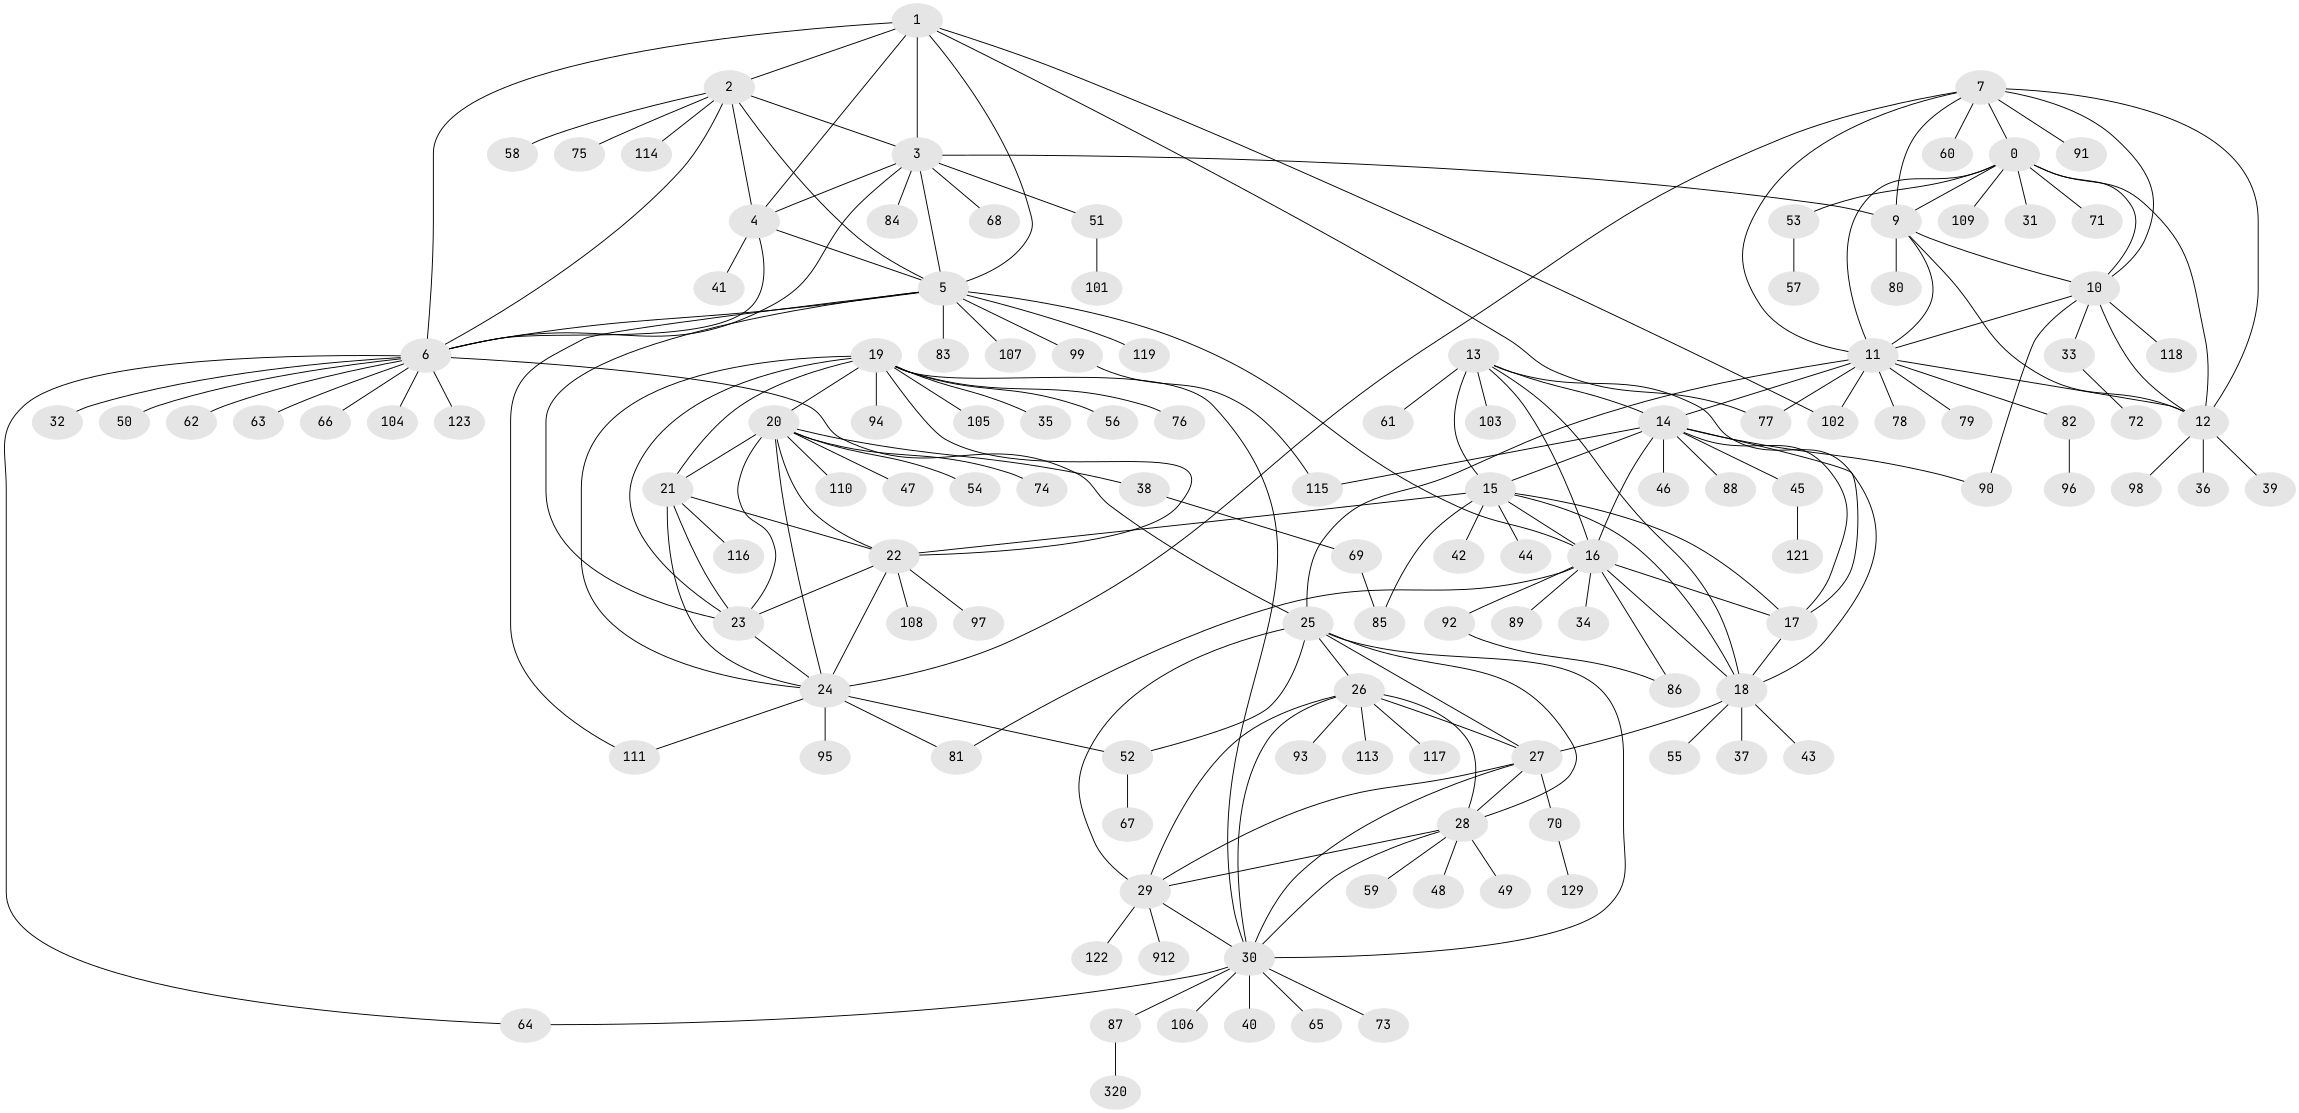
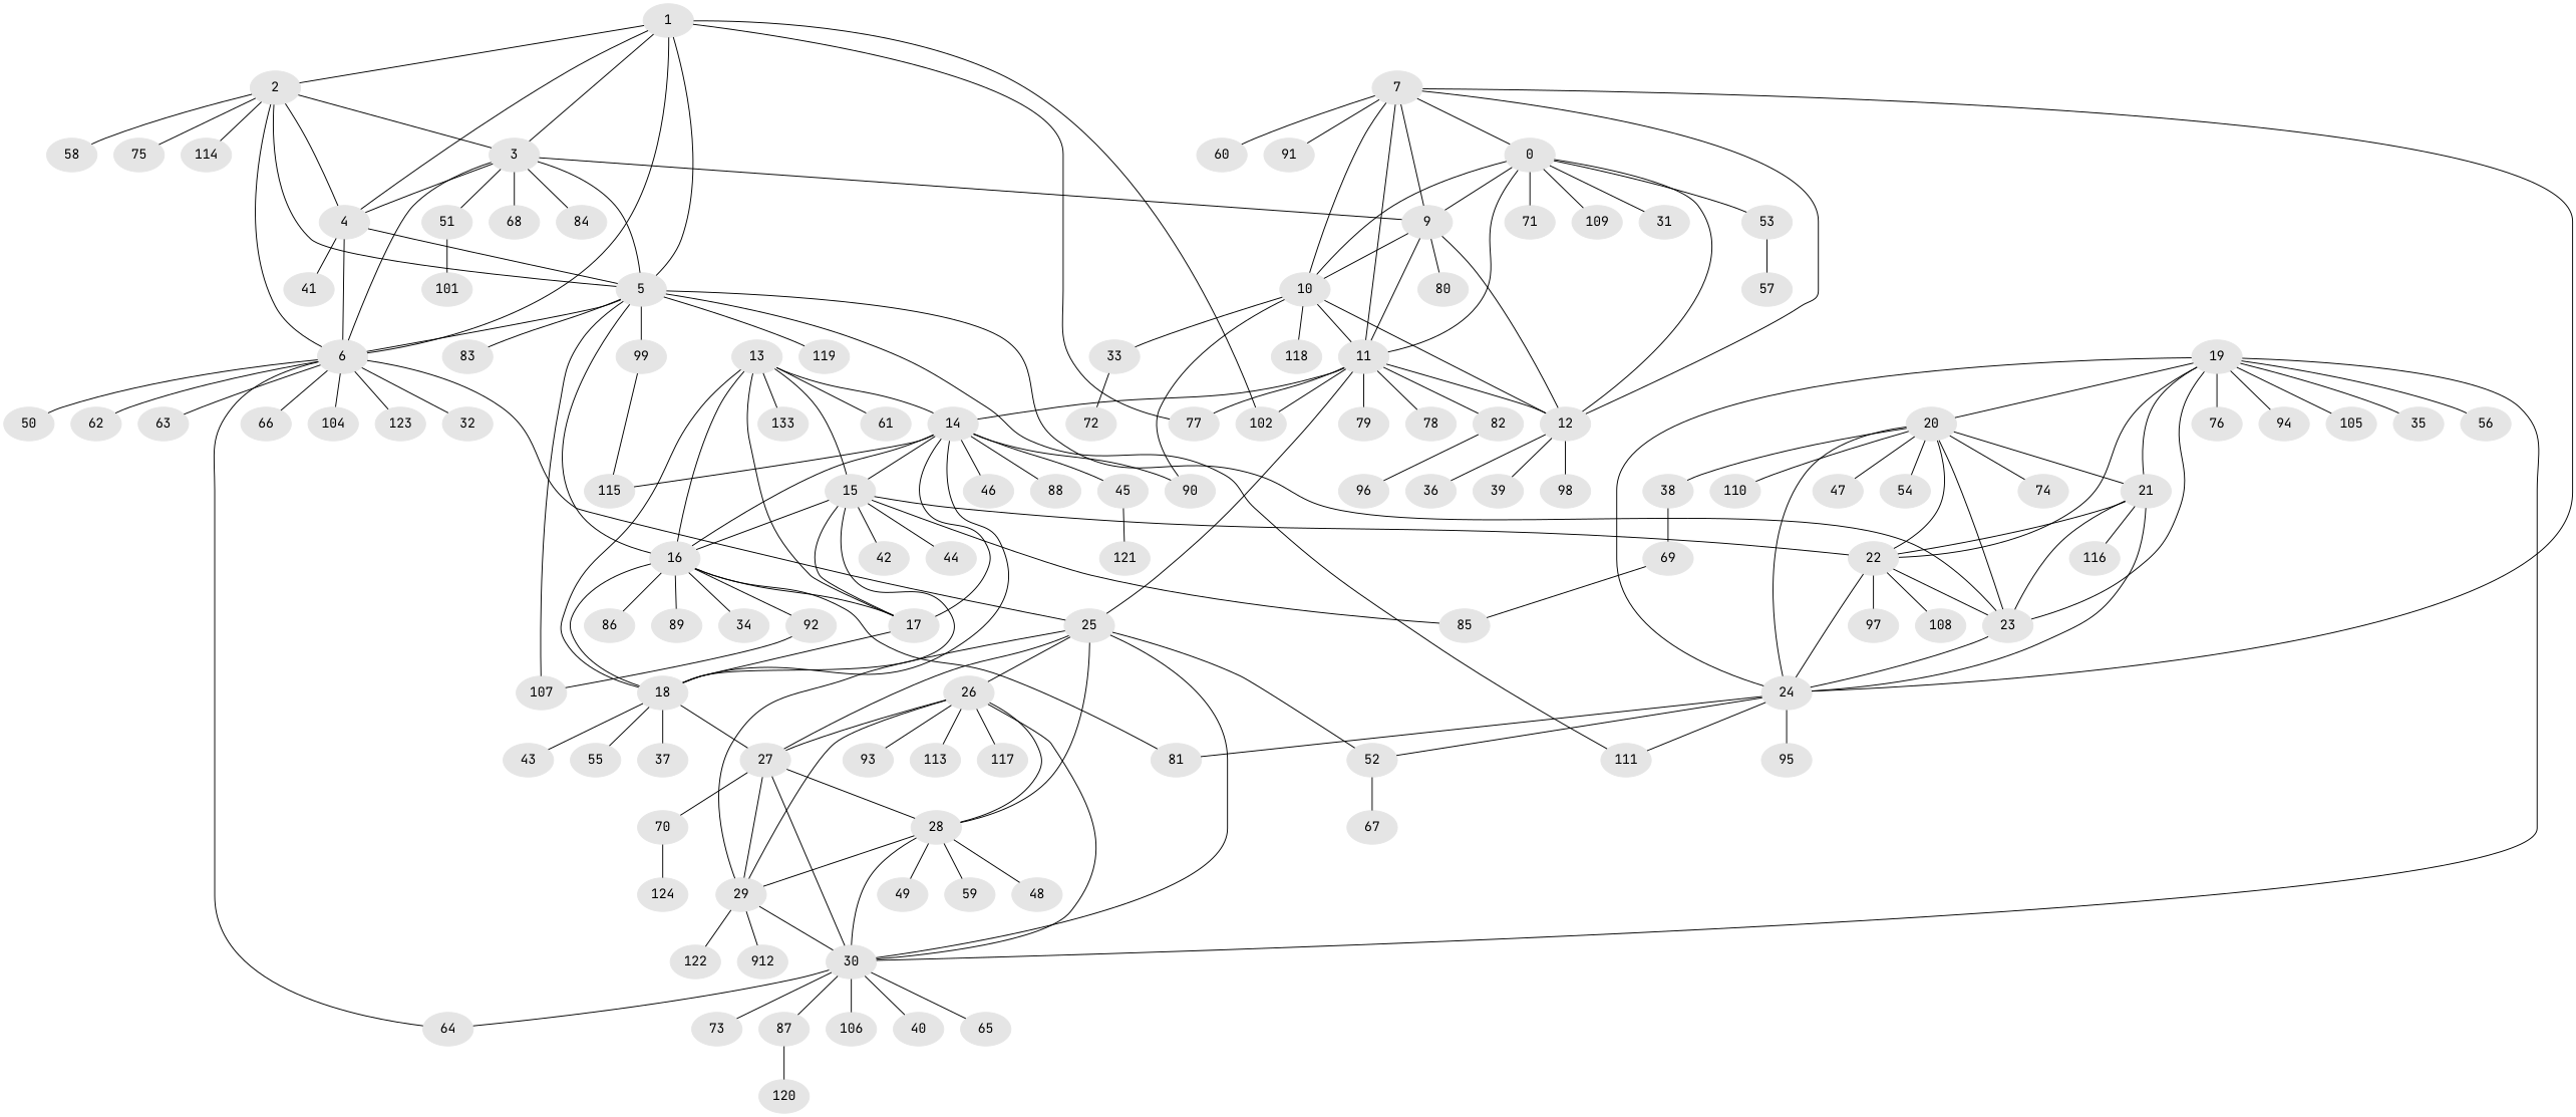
  graph {
    fontname="JetBrains Mono"
    node [color=gray90 fontname="JetBrains Mono" style=filled]
    edge [fontname="JetBrains Mono"]
    1
    2
    3
    4
    5
    6
    77
    102
    58
    75
    114
    9
    51
    68
    84
    41
    16
    23
    83
    99
    107
    111
    119
    25
    32
    50
    62
    63
    64
    66
    104
    123
    10
    11
    12
    80
    101
    17
    18
    34
    81
    86
    89
    92
    24
    115
    27
    30
    52
    26
    28
    29
    7
    n54 [label=0]
    60
    91
    31
    53
    71
    109
    33
    90
    118
    14
    78
    79
    82
    36
    39
    98
    95
    57
    72
    15
    45
    46
    88
    96
    13
    61
-   103
+   103 [label=133]
    22
    42
    44
    85
    37
    43
    55
    121
    97
    108
    70
    19
    20
    21
    35
    56
    76
    94
    105
    38
    47
    54
    74
    110
    116
    40
    65
    73
    87
    106
    69
    67
    93
    113
    117
    48
    49
    59
    n120 [label=912]
    122
-   124 [label=129]
-   120 [label=320]
+   124
+   120
    1 -- 2
    1 -- 3
    1 -- 4
    1 -- 5
    1 -- 6
    1 -- 77
    1 -- 102
    2 -- 3
    2 -- 4
    2 -- 5
    2 -- 6
    2 -- 58
    2 -- 75
    2 -- 114
    3 -- 4
    3 -- 5
    3 -- 6
    3 -- 9
    3 -- 51
    3 -- 68
    3 -- 84
    4 -- 5
    4 -- 6
    4 -- 41
    5 -- 6
    5 -- 16
    5 -- 23
    5 -- 83
    5 -- 99
    5 -- 107
    5 -- 111
    5 -- 119
    6 -- 25
    6 -- 32
    6 -- 50
    6 -- 62
    6 -- 63
    6 -- 64
    6 -- 66
    6 -- 104
    6 -- 123
    9 -- 10
    9 -- 11
    9 -- 12
    9 -- 80
    51 -- 101
    16 -- 17
    16 -- 18
    16 -- 34
    16 -- 81
    16 -- 86
    16 -- 89
    16 -- 92
    23 -- 24
    99 -- 115
    25 -- 27
    25 -- 30
    25 -- 52
    25 -- 26
    25 -- 28
    25 -- 29
    10 -- 11
    10 -- 12
    10 -- 33
    10 -- 90
    10 -- 118
    11 -- 77
    11 -- 102
    11 -- 25
    11 -- 12
    11 -- 14
    11 -- 78
    11 -- 79
    11 -- 82
    12 -- 36
    12 -- 39
    12 -- 98
    17 -- 18
    18 -- 27
    18 -- 37
    18 -- 43
    18 -- 55
-   92 -- 86
+   92 -- 107
    24 -- 111
    24 -- 81
    24 -- 52
    24 -- 95
    27 -- 30
    27 -- 28
    27 -- 29
    27 -- 70
    30 -- 64
    30 -- 40
    30 -- 65
    30 -- 73
    30 -- 87
    30 -- 106
    52 -- 67
    26 -- 27
    26 -- 30
    26 -- 28
    26 -- 29
    26 -- 93
    26 -- 113
    26 -- 117
    28 -- 30
    28 -- 29
    28 -- 48
    28 -- 49
    28 -- 59
    29 -- 30
    29 -- n120
    29 -- 122
    7 -- 9
    7 -- 10
    7 -- 11
    7 -- 12
    7 -- 24
    7 -- n54
    7 -- 60
    7 -- 91
    n54 -- 9
    n54 -- 10
    n54 -- 11
    n54 -- 12
    n54 -- 31
    n54 -- 53
    n54 -- 71
    n54 -- 109
    53 -- 57
    33 -- 72
    14 -- 16
    14 -- 17
    14 -- 18
    14 -- 115
    14 -- 90
    14 -- 15
    14 -- 45
    14 -- 46
    14 -- 88
    82 -- 96
    15 -- 16
    15 -- 17
    15 -- 18
    15 -- 22
    15 -- 42
    15 -- 44
    15 -- 85
    45 -- 121
    13 -- 16
    13 -- 17
    13 -- 18
    13 -- 14
    13 -- 15
    13 -- 61
    13 -- 103
    22 -- 23
    22 -- 24
    22 -- 97
    22 -- 108
    70 -- 124
    19 -- 23
    19 -- 24
    19 -- 30
    19 -- 22
    19 -- 20
    19 -- 21
    19 -- 35
    19 -- 56
    19 -- 76
    19 -- 94
    19 -- 105
    20 -- 23
    20 -- 24
    20 -- 22
    20 -- 21
    20 -- 38
    20 -- 47
    20 -- 54
    20 -- 74
    20 -- 110
    21 -- 23
    21 -- 24
    21 -- 22
    21 -- 116
    38 -- 69
    87 -- 120
    69 -- 85
  }
